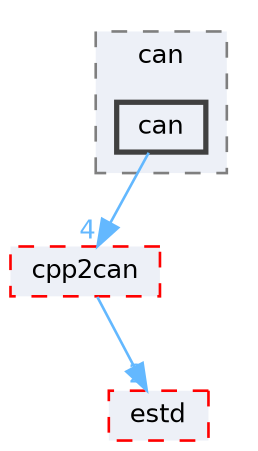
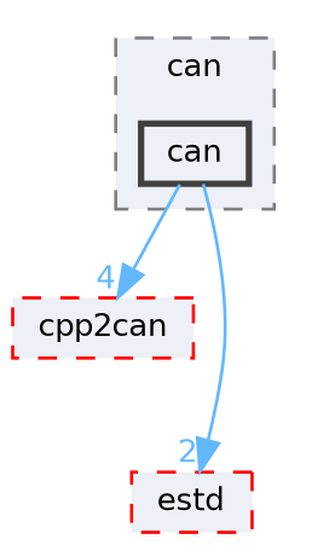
  digraph {
    compound=true
    node [color=red fillcolor="#edf0f7" fontname=Helvetica fontsize=10 shape=box style="filled,dashed"]
    edge [color=steelblue1 fontcolor=steelblue1 fontname=Helvetica fontsize=10 labeldistance=1.5 labelfontname=Helvetica labelfontsize=10]
    n1 [color=grey25 height=0.2 label=can style="filled,bold" width=0.4]
    n2 [height=0.2 label=cpp2can width=0.4]
    n3 [height=0.2 label=estd width=0.4]
    subgraph cluster_1 {
      bgcolor="#edf0f7"
      fontname=Helvetica
      fontsize=10
      label=can
      pencolor=grey50
      style="filled,dashed"
      n1
    }
    n1 -> n2 [headlabel=4]
-   n2 -> n3 [headlabel=2]
+   n1 -> n3 [headlabel=2]
  }
